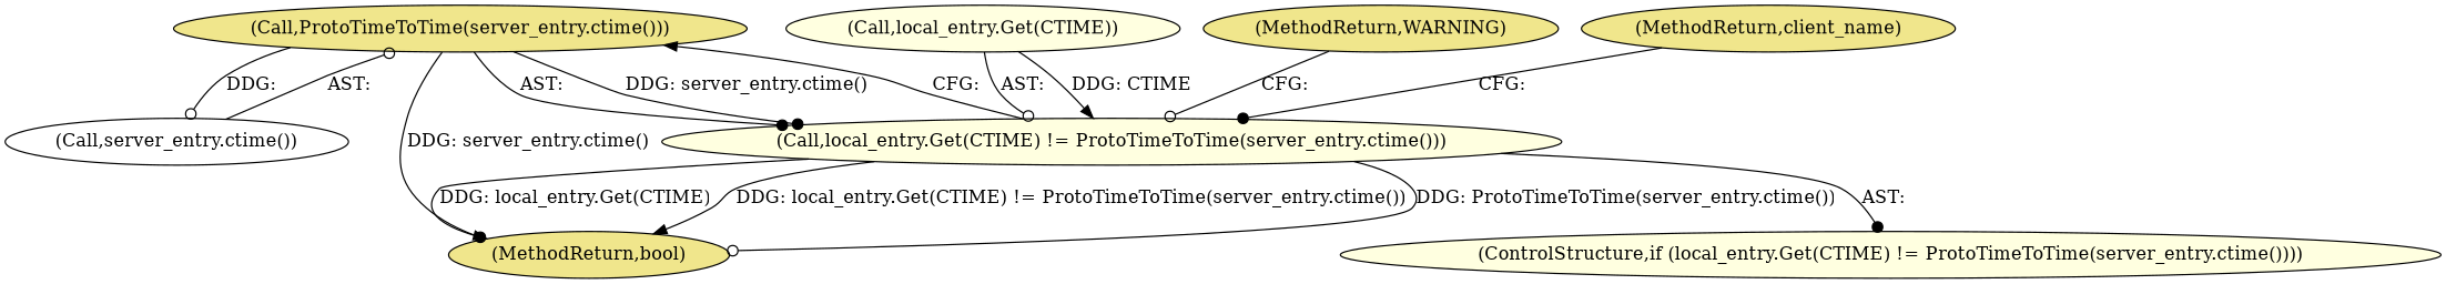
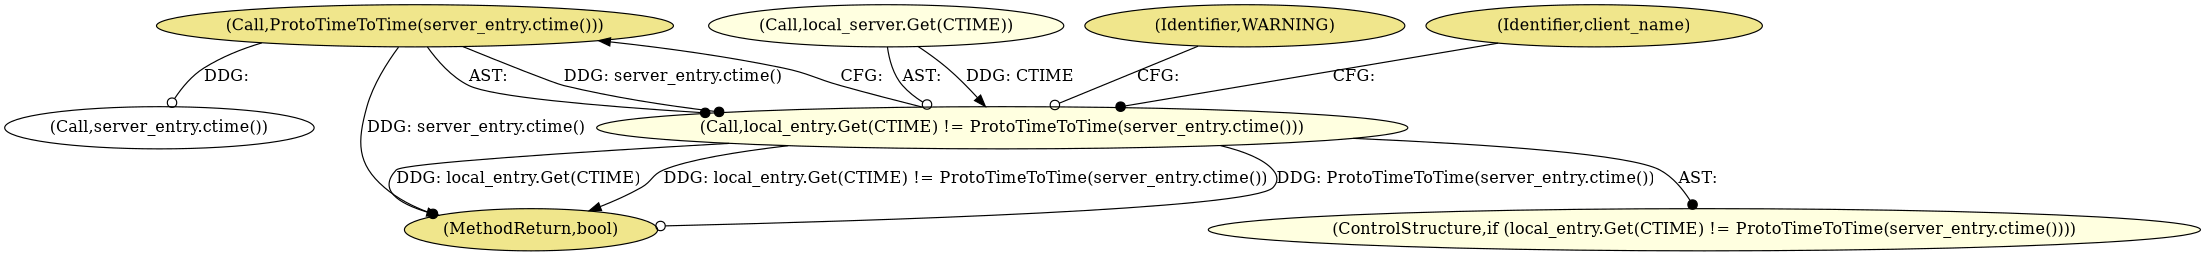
  digraph {
    node [fillcolor=khaki style=filled]
    edge [arrowhead=dot]
    n1 [label="(Call,ProtoTimeToTime(server_entry.ctime()))"]
    n2 [fillcolor=lightyellow label="(Call,local_entry.Get(CTIME) != ProtoTimeToTime(server_entry.ctime()))"]
    n3 [label="(MethodReturn,bool)"]
    n4 [fillcolor=white label="(Call,server_entry.ctime())"]
    n5 [fillcolor=lightyellow label="(ControlStructure,if (local_entry.Get(CTIME) != ProtoTimeToTime(server_entry.ctime())))"]
-   n6 [fillcolor=lightyellow label="(Call,local_entry.Get(CTIME))"]
-   n7 [label="(MethodReturn,WARNING)"]
-   n8 [label="(MethodReturn,client_name)"]
+   n6 [fillcolor=lightyellow label="(Call,local_server.Get(CTIME))"]
+   n7 [label="(Identifier,WARNING)"]
+   n8 [label="(Identifier,client_name)"]
    n1 -> n2 [label="AST: "]
    n1 -> n2 [label="DDG: server_entry.ctime()"]
    n1 -> n3 [label="DDG: server_entry.ctime()"]
    n1 -> n4 [arrowhead=odot label="DDG: "]
    n2 -> n1 [arrowhead=normal label="CFG: "]
    n2 -> n3 [arrowhead=odot label="DDG: ProtoTimeToTime(server_entry.ctime())"]
    n2 -> n3 [arrowhead=normal label="DDG: local_entry.Get(CTIME)"]
    n2 -> n3 [arrowhead=normal label="DDG: local_entry.Get(CTIME) != ProtoTimeToTime(server_entry.ctime())"]
    n2 -> n5 [label="AST: "]
-   n4 -> n1 [arrowhead=odot label="AST: "]
    n6 -> n2 [arrowhead=odot label="AST: "]
    n6 -> n2 [arrowhead=normal label="DDG: CTIME"]
    n7 -> n2 [arrowhead=odot label="CFG: "]
    n8 -> n2 [label="CFG: "]
  }
